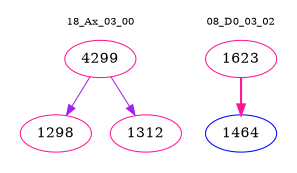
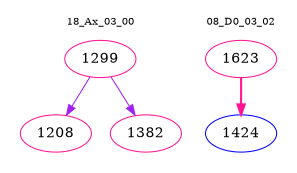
  digraph {
    node [color=deeppink]
    edge [color=purple style=solid]
-   n1 [label=4299]
-   n2 [label=1298]
-   n3 [label=1312]
+   n1 [label=1299]
+   n2 [label=1208]
+   n3 [label=1382]
    n4 [label=1623]
-   n5 [color=blue label=1464]
+   n5 [color=blue label=1424]
    subgraph cluster_1 {
      color=white
      fontsize=10
      label="18_Ax_03_00"
      n1
      n2
      n3
    }
    subgraph cluster_2 {
      color=white
      fontsize=10
      label="08_D0_03_02"
      n4
      n5
    }
    n1 -> n2
    n1 -> n3
    n4 -> n5 [color=deeppink style=bold]
  }
